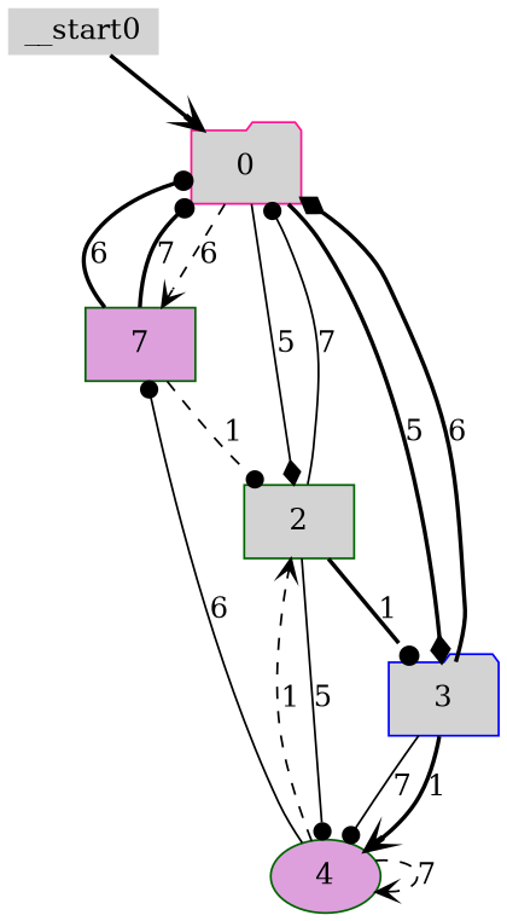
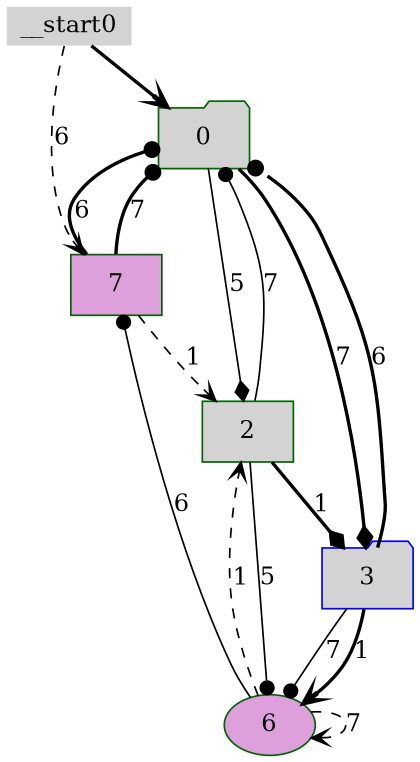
  digraph {
    node [color=darkgreen fillcolor=lightgrey shape=folder style=filled]
    edge [arrowhead=vee style=bold]
-   n1 [color=deeppink label=0]
+   n1 [label=0]
    n2 [fillcolor=plum label=7 shape=box]
    n3 [label=2 shape=box]
    n4 [color=blue label=3]
-   n5 [fillcolor=plum label=4 shape=ellipse]
+   n5 [fillcolor=plum label=6 shape=ellipse]
    __start0 [color=deeppink height=0 shape=none width=0]
-   n1 -> n2 [label=6 style=dashed]
+   __start0 -> n2 [label=6 style=dashed]
    n1 -> n3 [arrowhead=diamond label=5 style=solid]
-   n1 -> n4 [arrowhead=diamond label=5]
+   n1 -> n4 [arrowhead=diamond label=7]
    n2 -> n1 [arrowhead=dot label=6]
    n2 -> n1 [arrowhead=dot label=7]
-   n2 -> n3 [arrowhead=dot label=1 style=dashed]
+   n2 -> n3 [label=1 style=dashed]
    n3 -> n1 [arrowhead=dot label=7 style=solid]
-   n3 -> n4 [arrowhead=dot label=1]
+   n3 -> n4 [arrowhead=diamond label=1]
    n3 -> n5 [arrowhead=dot label=5 style=solid]
-   n4 -> n1 [arrowhead=diamond label=6]
+   n4 -> n1 [arrowhead=dot label=6]
    n4 -> n5 [label=1]
    n4 -> n5 [arrowhead=dot label=7 style=solid]
    n5 -> n2 [arrowhead=dot label=6 style=solid]
    n5 -> n3 [label=1 style=dashed]
    n5 -> n5 [label=7 style=dashed]
    __start0 -> n1
  }
